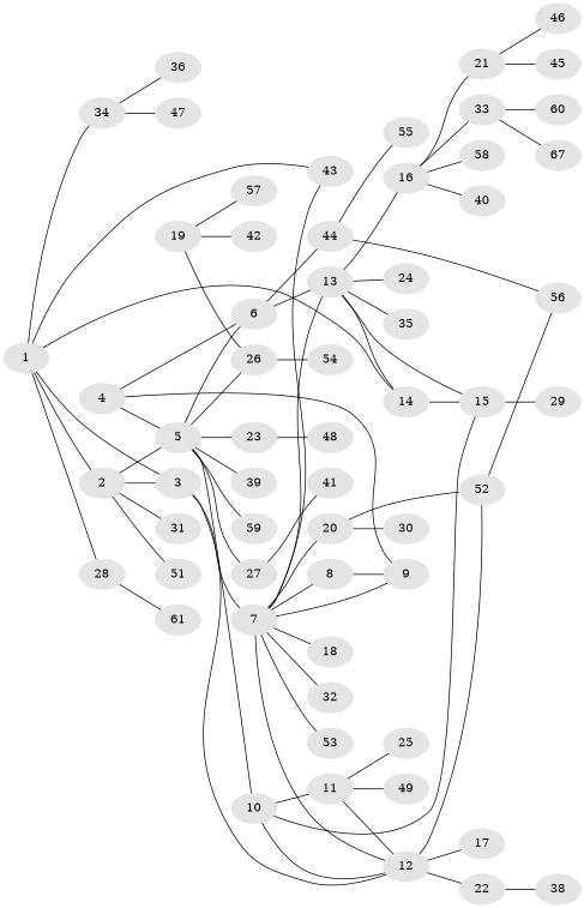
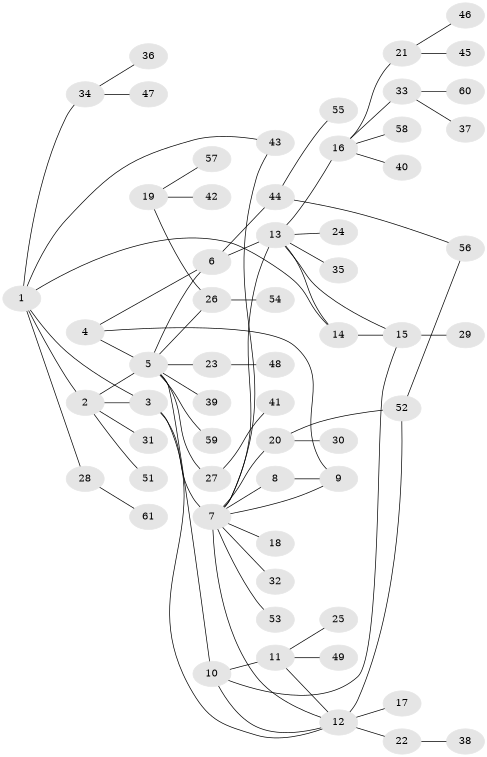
  graph {
    rankdir=LR
    node [color=gray90 style=filled]
    1
    2
    3
    14
    28
    34
    43
    5
    31
    51
    7
    12
    15
    61
    36
    47
    6
    10
    23
    26
    27
    39
    59
    9
    13
    8
    18
    20
    32
    53
    17
    22
    52
    4
    44
    11
    48
    54
    41
    16
    24
    35
    55
    56
    19
    42
    57
    30
    25
    49
    29
    38
    21
    33
    40
    58
    45
    46
-   37 [label=67]
+   37
    60
    1 -- 2
    1 -- 3
    1 -- 14
    1 -- 28
    1 -- 34
    1 -- 43
    2 -- 3
    2 -- 5
    2 -- 31
    2 -- 51
    3 -- 7
    3 -- 12
    14 -- 15
    28 -- 61
    34 -- 36
    34 -- 47
    5 -- 6
    5 -- 10
    5 -- 23
    5 -- 26
    5 -- 27
    5 -- 39
    5 -- 59
    7 -- 43
    7 -- 12
    7 -- 9
    7 -- 13
    7 -- 8
    7 -- 18
    7 -- 20
    7 -- 32
    7 -- 53
    12 -- 17
    12 -- 22
    12 -- 52
    15 -- 29
    6 -- 13
    6 -- 44
    10 -- 12
    10 -- 15
    10 -- 11
    23 -- 48
    26 -- 54
    27 -- 41
    13 -- 14
    13 -- 15
    13 -- 16
    13 -- 24
    13 -- 35
    8 -- 9
    20 -- 52
    20 -- 30
    22 -- 38
    52 -- 56
    4 -- 5
    4 -- 6
    4 -- 9
    44 -- 55
    44 -- 56
    11 -- 12
    11 -- 25
    11 -- 49
    16 -- 21
    16 -- 33
    16 -- 40
    16 -- 58
    19 -- 26
    19 -- 42
    19 -- 57
    21 -- 45
    21 -- 46
    33 -- 37
    33 -- 60
  }
